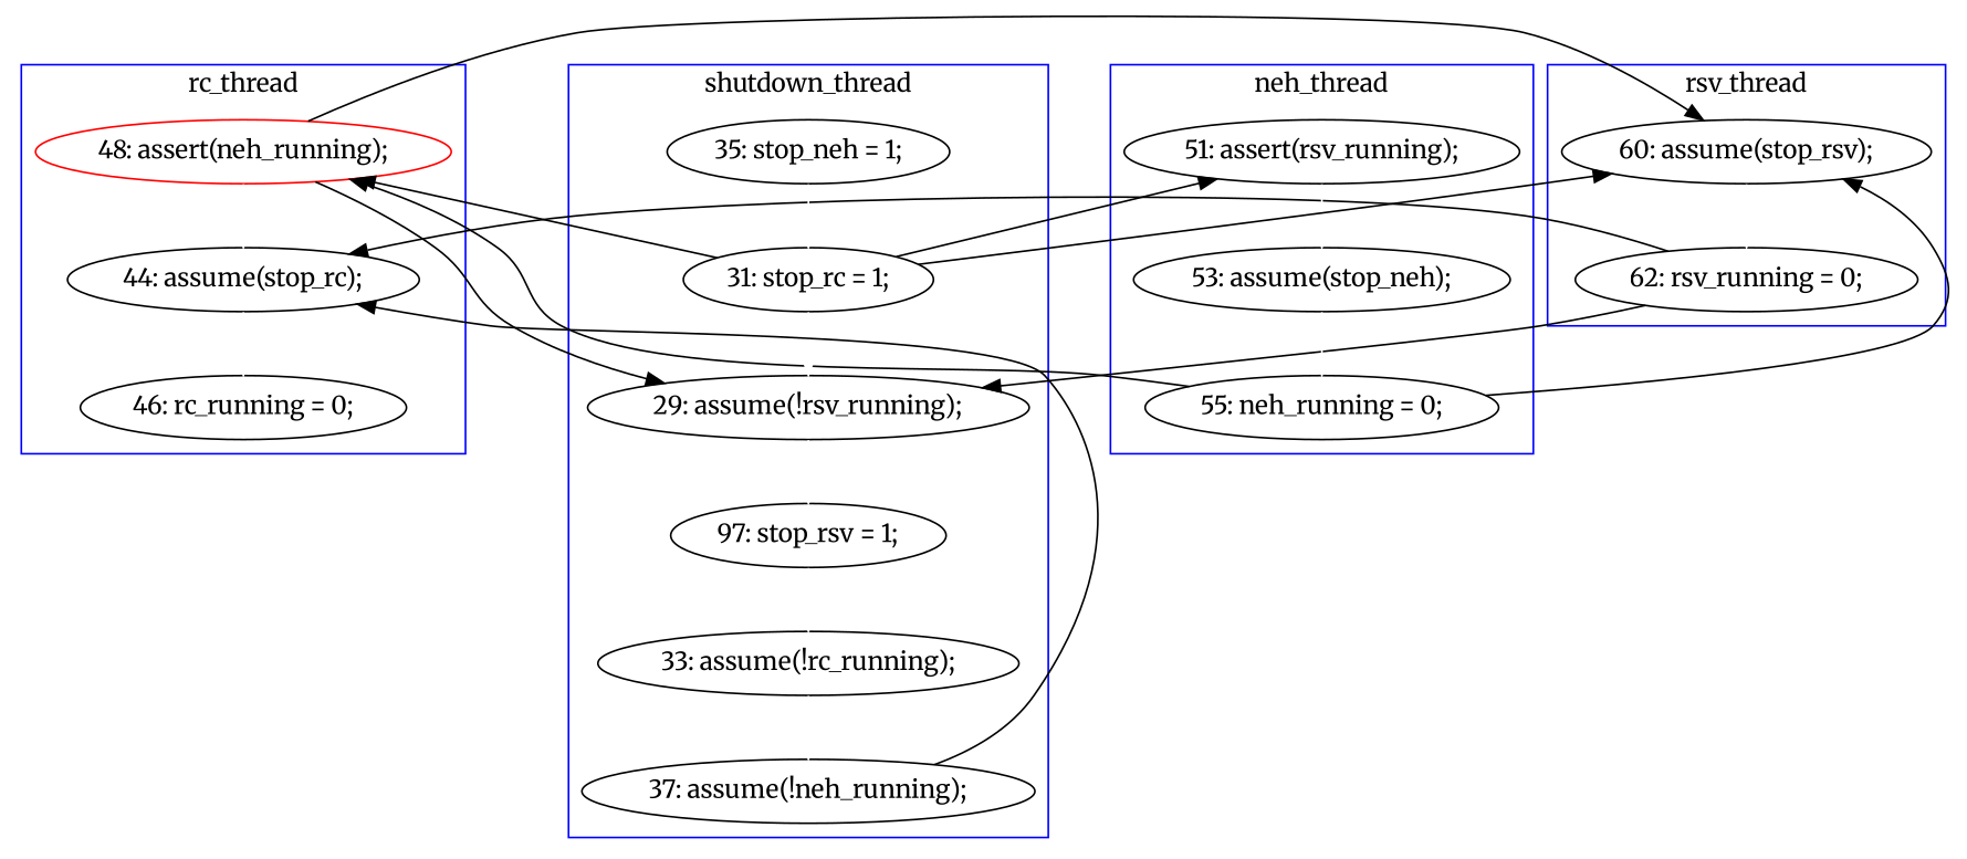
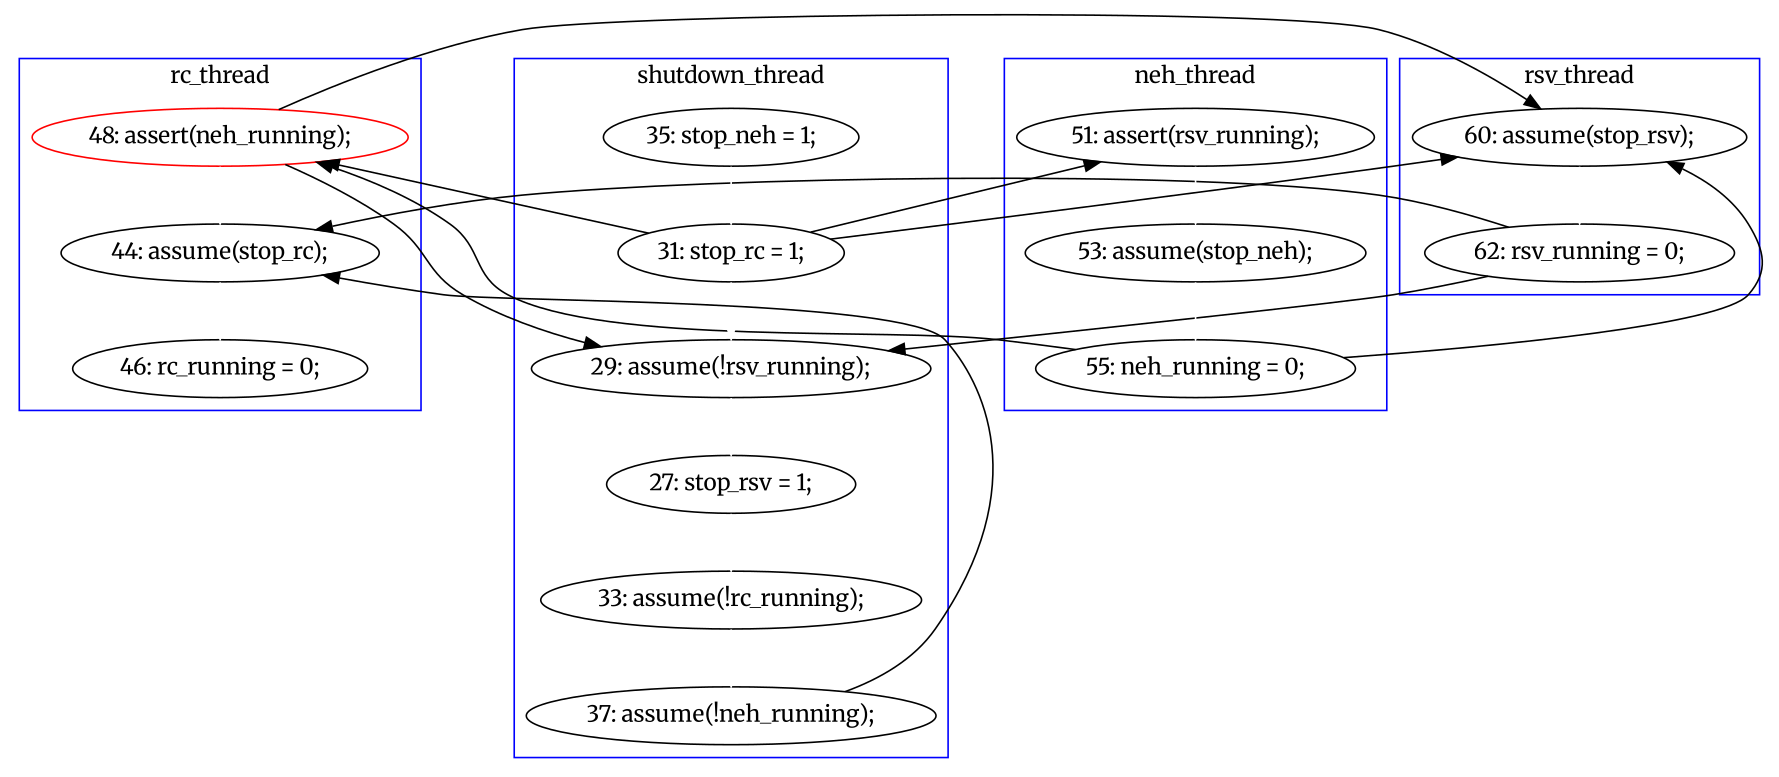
  digraph {
    fontname=Merriweather
    node [fontname=Merriweather]
    edge [color=white fontname=Merriweather style=solid]
    n1 [color=red label="48: assert(neh_running);"]
    n2 [label="44: assume(stop_rc);"]
    n3 [label="46: rc_running = 0;"]
    n4 [label="60: assume(stop_rsv);"]
    n5 [label="62: rsv_running = 0;"]
    n6 [label="55: neh_running = 0;"]
    n7 [label="51: assert(rsv_running);"]
    n8 [label="53: assume(stop_neh);"]
    n9 [label="31: stop_rc = 1;"]
    n10 [label="33: assume(!rc_running);"]
    n11 [label="37: assume(!neh_running);"]
    n12 [label="29: assume(!rsv_running);"]
-   n13 [label="97: stop_rsv = 1;"]
+   n13 [label="27: stop_rsv = 1;"]
    n14 [label="35: stop_neh = 1;"]
    subgraph cluster_1 {
      color=blue
      label=rc_thread
      n1
      n2
      n3
    }
    subgraph cluster_2 {
      color=blue
      label=rsv_thread
      n4
      n5
    }
    subgraph cluster_3 {
      color=blue
      label=neh_thread
      n6
      n7
      n8
    }
    subgraph cluster_4 {
      color=blue
      label=shutdown_thread
      n9
      n10
      n11
      n12
      n13
      n14
    }
    n1 -> n2
    n1 -> n4 [color=black constraint=false]
    n1 -> n12 [color=black constraint=false]
    n2 -> n3
    n4 -> n5
    n5 -> n2 [color=black constraint=false]
    n5 -> n12 [color=black constraint=false]
    n6 -> n1 [color=black constraint=false]
    n6 -> n4 [color=black constraint=false]
    n7 -> n8
    n8 -> n6
    n9 -> n1 [color=black constraint=false]
    n9 -> n4 [color=black constraint=false]
    n9 -> n7 [color=black constraint=false]
    n9 -> n12
    n10 -> n11
    n11 -> n2 [color=black constraint=false]
    n12 -> n13
    n13 -> n10
    n14 -> n9
  }
